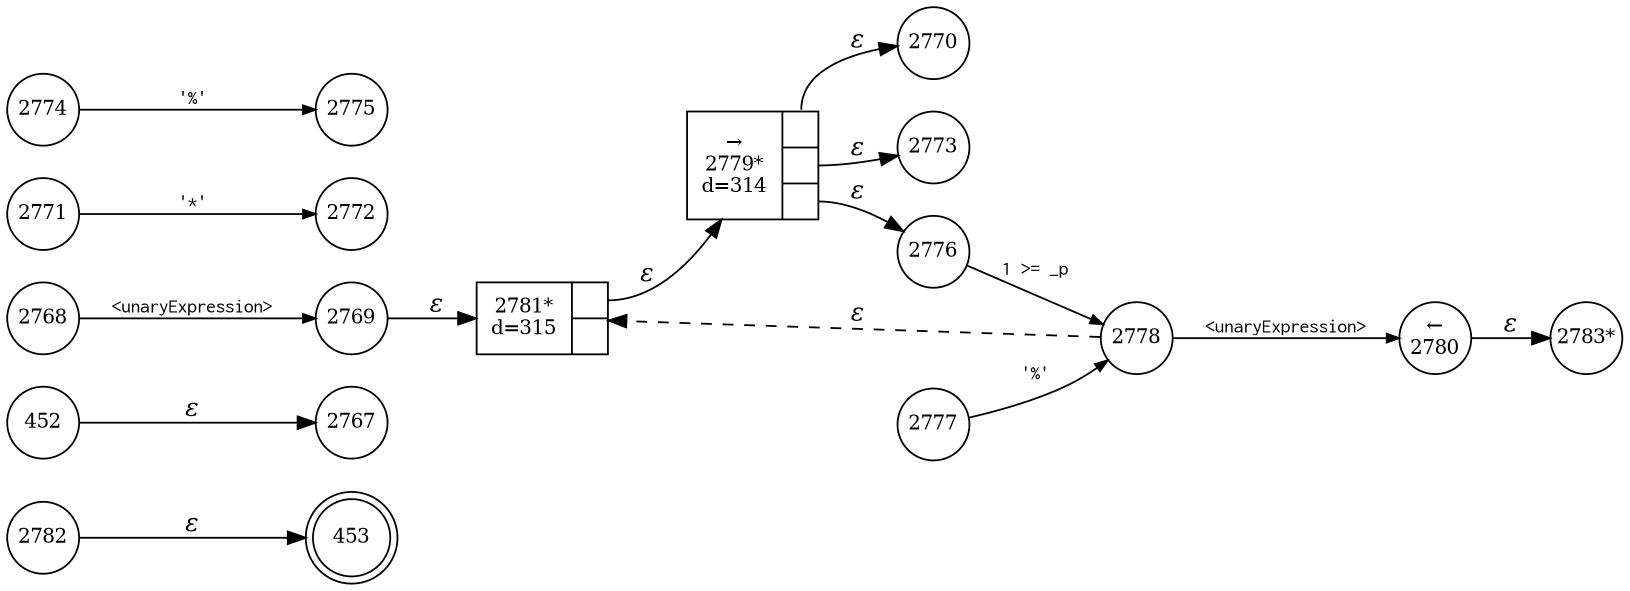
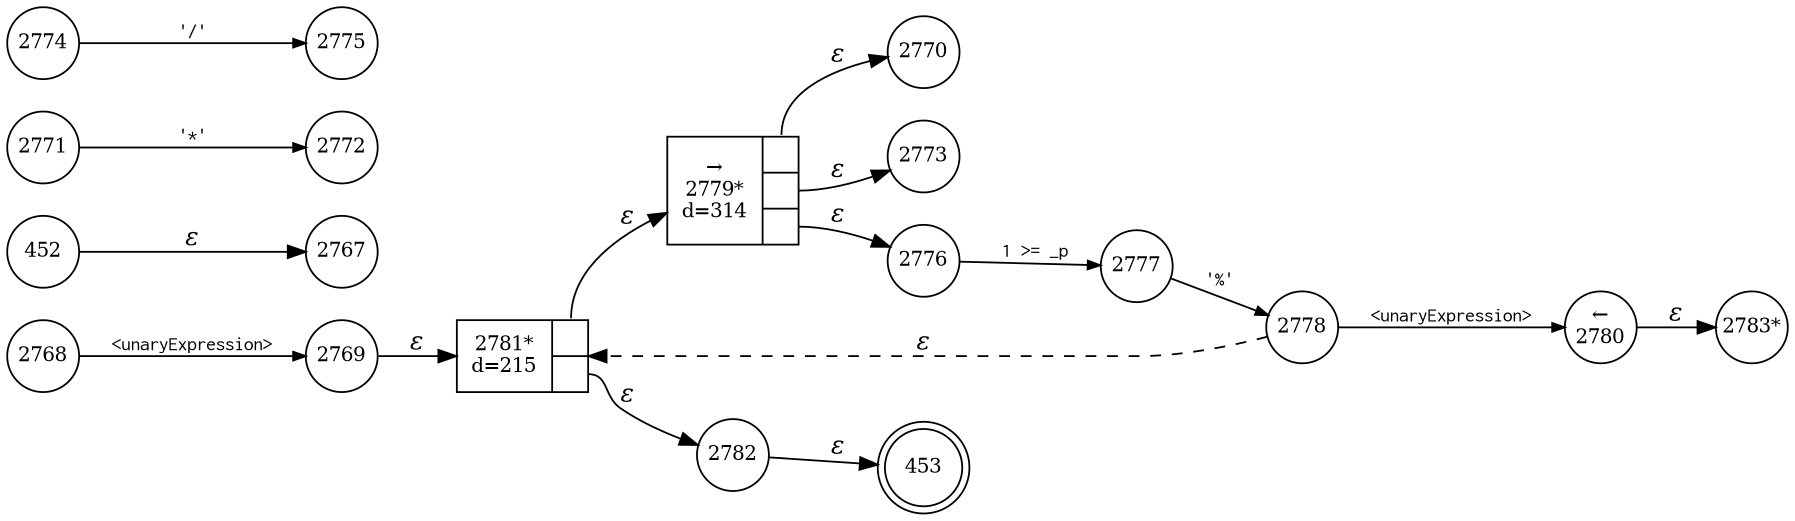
  digraph {
    rankdir=LR
    node [fixedsize=true fontsize=11 shape=circle peripheries=1]
    edge [fontname="Times-Italic"]
    n1 [label=453 shape=doublecircle width=.6 peripheries=""]
    n2 [label=452 width=.55]
    n3 [label=2767 width=.55]
    n4 [label=2768 width=.55]
    n5 [label=2769 width=.55]
-   n6 [fixedsize=false label="{2781*\nd=315|{<p0>|<p1>}}" shape=record]
+   n6 [fixedsize=false label="{2781*\nd=215|{<p0>|<p1>}}" shape=record]
    n7 [fixedsize=false label="{&rarr;\n2779*\nd=314|{<p0>|<p1>|<p2>}}" shape=record]
    n8 [label=2782 width=.55]
    n9 [label=2770 width=.55]
    n10 [label=2771 width=.55]
    n11 [label=2772 width=.55]
    n12 [label="&larr;\n2780" width=.55]
    n13 [label="2783*" width=.55]
    n14 [label=2773 width=.55]
    n15 [label=2774 width=.55]
    n16 [label=2775 width=.55]
    n17 [label=2776 width=.55]
    n18 [label=2777 width=.55]
    n19 [label=2778 width=.55]
    n2 -> n3 [label="&epsilon;"]
    n4 -> n5 [arrowhead=normal arrowsize=.7 fontname=Courier fontsize=11 label="<unaryExpression>"]
    n5 -> n6 [label="&epsilon;"]
    n6 -> n7 [label="&epsilon;" tailport=p0]
+   n6 -> n8 [label="&epsilon;" tailport=p1]
    n7 -> n9 [label="&epsilon;" tailport=p0]
    n7 -> n14 [label="&epsilon;" tailport=p1]
    n7 -> n17 [label="&epsilon;" tailport=p2]
    n8 -> n1 [label="&epsilon;"]
    n10 -> n11 [arrowhead=normal arrowsize=.7 fontname=Courier fontsize=11 label="'*'"]
    n12 -> n13 [label="&epsilon;"]
-   n15 -> n16 [arrowhead=normal arrowsize=.7 fontname=Courier fontsize=11 label="'%'"]
-   n17 -> n19 [arrowhead=normal arrowsize=.7 fontname=Courier fontsize=11 label="1 >= _p"]
+   n15 -> n16 [arrowhead=normal arrowsize=.7 fontname=Courier fontsize=11 label="'/'"]
+   n17 -> n18 [arrowhead=normal arrowsize=.7 fontname=Courier fontsize=11 label="1 >= _p"]
    n18 -> n19 [arrowhead=normal arrowsize=.7 fontname=Courier fontsize=11 label="'%'"]
    n19 -> n6 [label="&epsilon;" style=dashed]
    n19 -> n12 [arrowhead=normal arrowsize=.7 fontname=Courier fontsize=11 label="<unaryExpression>"]
  }
